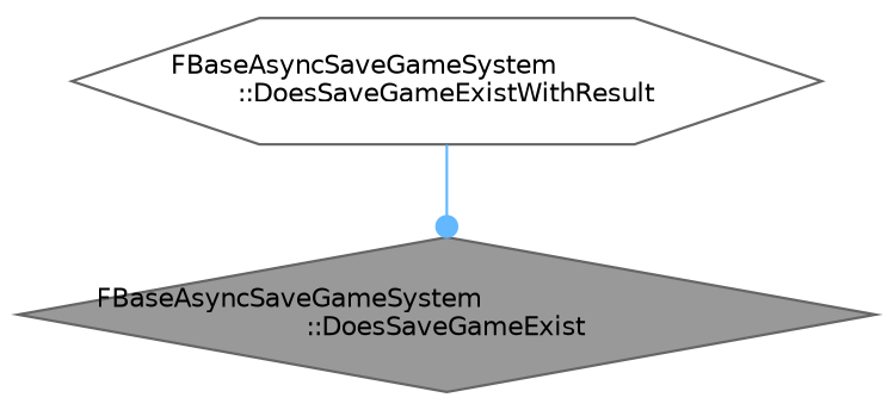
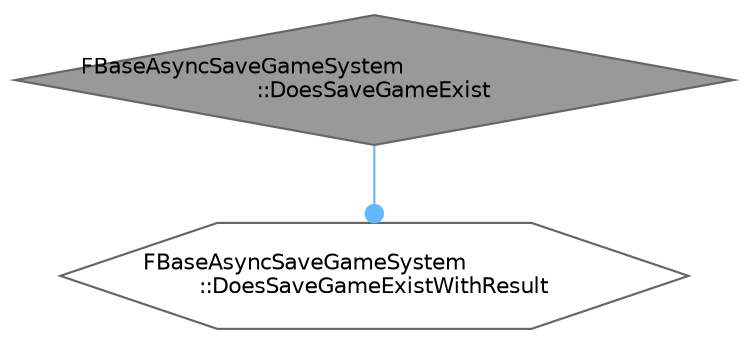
  digraph {
    rankdir=TB
    node [fontname=Helvetica fontsize=10 style=filled]
    n1 [color=gray40 fillcolor=grey60 fontcolor=black height=0.2 label="FBaseAsyncSaveGameSystem\l::DoesSaveGameExist" shape=diamond width=0.4]
    n2 [color=grey40 fillcolor=white height=0.2 label="FBaseAsyncSaveGameSystem\l::DoesSaveGameExistWithResult" shape=hexagon width=0.4]
-   n2 -> n1 [color=steelblue1 fontname=Helvetica fontsize=10 labelfontname=Helvetica labelfontsize=10 style=solid arrowhead=dot]
+   n1 -> n2 [color=steelblue1 fontname=Helvetica fontsize=10 labelfontname=Helvetica labelfontsize=10 style=solid arrowhead=dot]
  }
